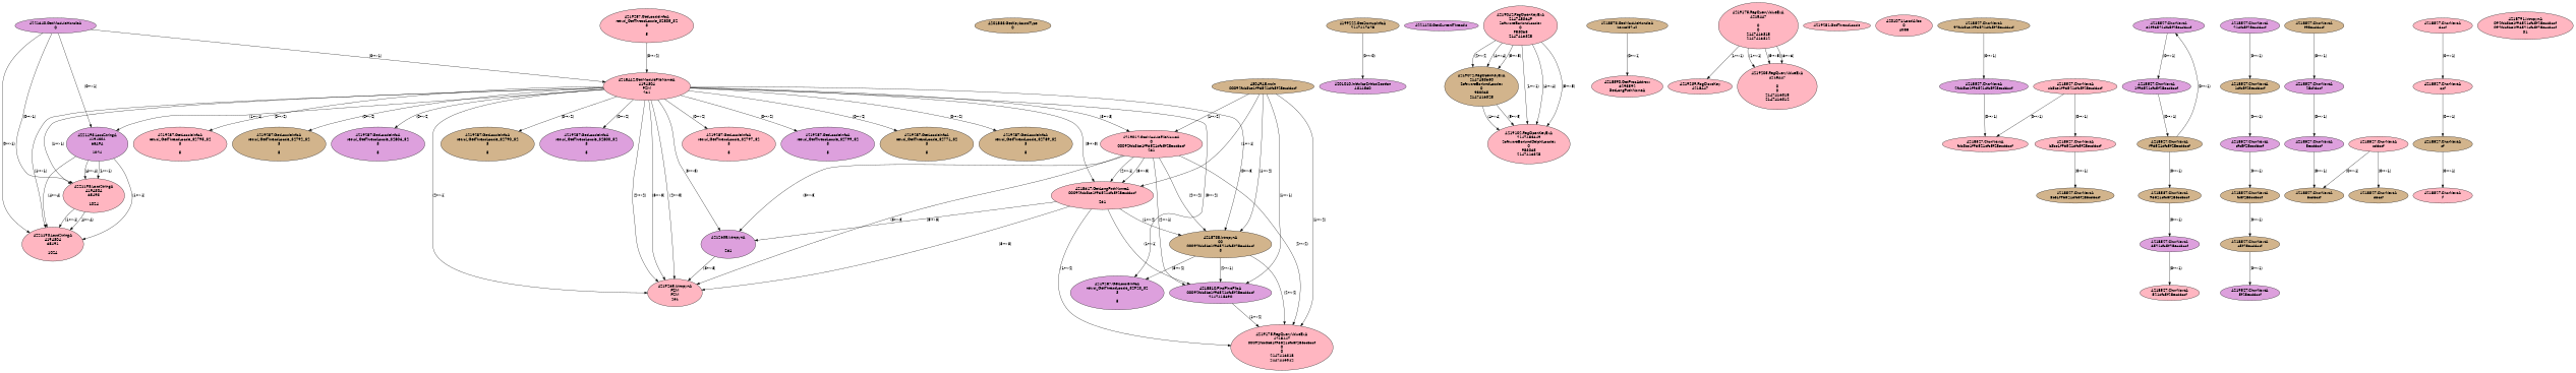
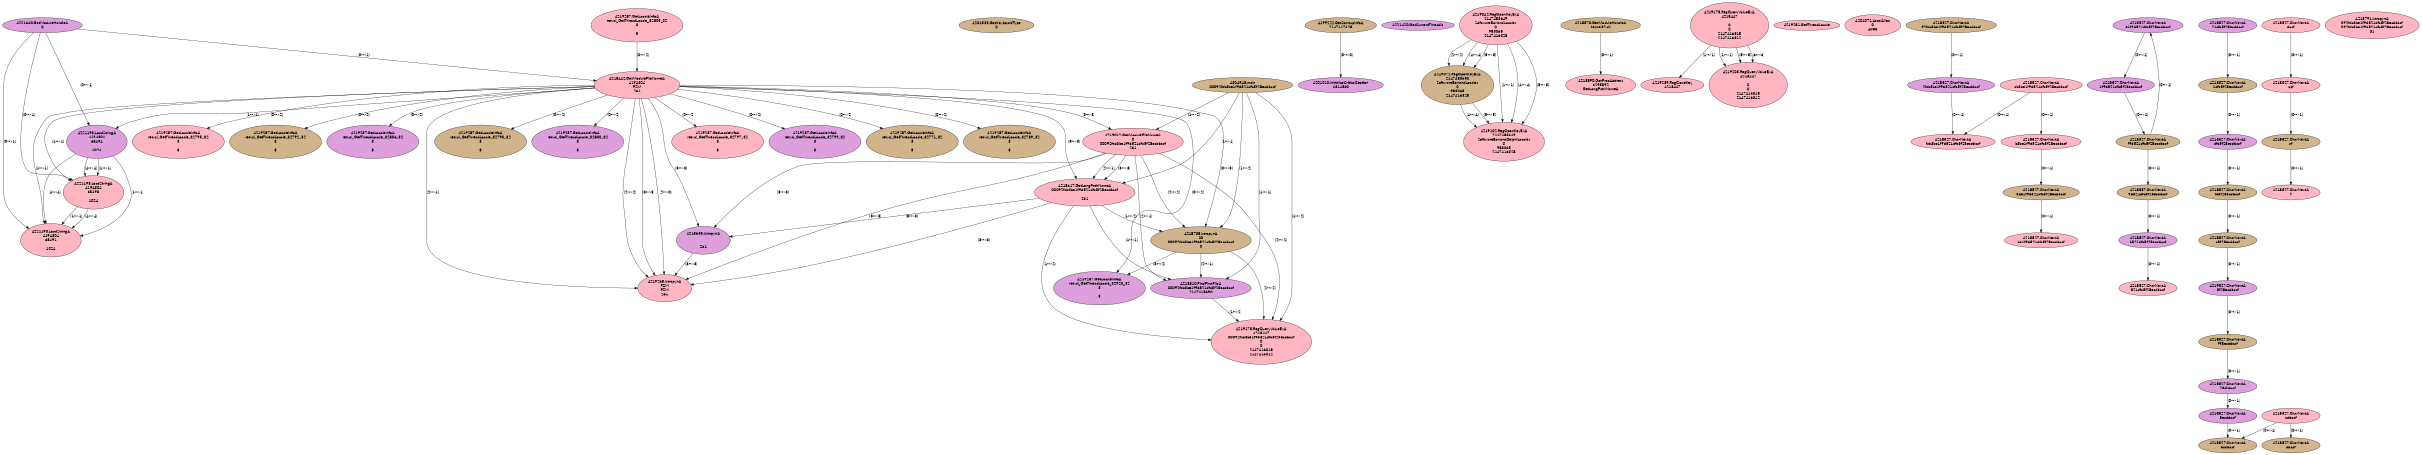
  digraph {
    fontname=Lato
    node [fillcolor=lightpink fontname=Lato style=filled]
    edge [fontname=Lato]
    n1 [fillcolor=tan label="4304948.main\n00092fab3be1f96521dfc5f28ecd6caf"]
    n2 [label="4219012.GetModuleFileNameA\n0\n00092fab3be1f96521dfc5f28ecd6caf\n261"]
    n3 [label="4218617.GetLongPathNameA\n00092fab3be1f96521dfc5f28ecd6caf\n\n261"]
    n4 [fillcolor=tan label="4218738.lstrcpynA\n00\n00092fab3be1f96521dfc5f28ecd6caf\n3"]
    n5 [fillcolor=plum label="4218810.FindFirstFileA\n00092fab3be1f96521dfc5f28ecd6caf\n2147415690"]
    n6 [label="4219175.RegQueryValueExA\n4218447\n00092fab3be1f96521dfc5f28ecd6caf\n0\n0\n2147416318\n2147416312"]
-   n7 [fillcolor=plum label="4212638.lstrcpynA\n\n\n261"]
+   n7 [fillcolor=plum label="4218638.lstrcpynA\n\n\n261"]
    n8 [label="4219268.lstrcpynA\nPZM\nPZM\n261"]
    n9 [fillcolor=plum label="4219287.GetLocaleInfoA\nretval_GetThreadLocale_32923_32\n3\n\n5"]
    n10 [fillcolor=plum label="4221640.GetModuleHandleA\n0"]
    n11 [label="4218442.GetModuleFileNameA\n4194304\nPZM\n261"]
    n12 [fillcolor=plum label="4221193.LoadStringA\n4194304\n65494\n\n1024"]
    n13 [label="4221193.LoadStringA\n4194304\n65493\n\n1024"]
    n14 [label="4221193.LoadStringA\n4194304\n65491\n\n1024"]
    n15 [fillcolor=tan label="4219287.GetLocaleInfoA\nretval_GetThreadLocale_32790_32\n3\n\n5"]
    n16 [fillcolor=plum label="4219287.GetLocaleInfoA\nretval_GetThreadLocale_32800_32\n3\n\n5"]
    n17 [label="4219287.GetLocaleInfoA\nretval_GetThreadLocale_32797_32\n3\n\n5"]
    n18 [fillcolor=plum label="4219287.GetLocaleInfoA\nretval_GetThreadLocale_32799_32\n3\n\n5"]
    n19 [fillcolor=tan label="4219287.GetLocaleInfoA\nretval_GetThreadLocale_32771_32\n3\n\n5"]
    n20 [fillcolor=tan label="4219287.GetLocaleInfoA\nretval_GetThreadLocale_32789_32\n3\n\n5"]
    n21 [label="4219287.GetLocaleInfoA\nretval_GetThreadLocale_32795_32\n3\n\n5"]
    n22 [fillcolor=tan label="4219287.GetLocaleInfoA\nretval_GetThreadLocale_32792_32\n3\n\n5"]
    n23 [fillcolor=plum label="4219287.GetLocaleInfoA\nretval_GetThreadLocale_32806_32\n3\n\n5"]
    n24 [fillcolor=tan label="4201833.GetKeyboardType\n0"]
    n25 [fillcolor=tan label="4199222.GetStartupInfoA\n2147417628"]
    n26 [fillcolor=plum label="4201010.InitializeCriticalSection\n4314560"]
    n27 [fillcolor=plum label="4221420.GetCurrentThreadId\n"]
    n28 [label="4219287.GetLocaleInfoA\nretval_GetThreadLocale_32805_32\n3\n\n5"]
    n29 [label="4219042.RegOpenKeyExA\n2147483649\nSoftware\Borland\Locales\n0\n983065\n2147416328"]
    n30 [fillcolor=tan label="4219072.RegOpenKeyExA\n2147483650\nSoftware\Borland\Locales\n0\n983065\n2147416328"]
    n31 [label="4219102.RegOpenKeyExA\n2147483649\nSoftware\Borland\Delphi\Locales\n0\n983065\n2147416328"]
    n32 [fillcolor=tan label="4218573.GetModuleHandleA\nkernel32.dll"]
    n33 [label="4218590.GetProcAddress\n6295592\nGetLongPathNameA"]
    n34 [label="4219175.RegQueryValueExA\n4218447\n\n0\n0\n2147416318\n2147416312"]
    n35 [label="4219239.RegCloseKey\n4218447"]
    n36 [label="4219205.RegQueryValueExA\n4218447\n\n0\n0\n2147416318\n2147416312"]
    n37 [label="4219281.GetThreadLocale\n"]
    n38 [label="4201071.LocalAlloc\n0\n4088"]
    n39 [fillcolor=tan label="4218527.CharNextA\n92fab3be1f96521dfc5f28ecd6caf"]
    n40 [fillcolor=plum label="4218527.CharNextA\n2fab3be1f96521dfc5f28ecd6caf"]
    n41 [label="4218527.CharNextA\nfab3be1f96521dfc5f28ecd6caf"]
    n42 [label="4218527.CharNextA\nab3be1f96521dfc5f28ecd6caf"]
    n43 [label="4218527.CharNextA\nb3be1f96521dfc5f28ecd6caf"]
    n44 [fillcolor=tan label="4218527.CharNextA\n3be1f96521dfc5f28ecd6caf"]
+   n45 [label="4218527.CharNextA\nbe1f96521dfc5f28ecd6caf"]
    n46 [fillcolor=plum label="4218527.CharNextA\ne1f96521dfc5f28ecd6caf"]
    n47 [fillcolor=plum label="4218527.CharNextA\n1f96521dfc5f28ecd6caf"]
    n48 [fillcolor=tan label="4218527.CharNextA\nf96521dfc5f28ecd6caf"]
    n49 [fillcolor=tan label="4218537.CharNextA\n96521dfc5f28ecd6caf"]
    n50 [fillcolor=plum label="4218527.CharNextA\n6521dfc5f28ecd6caf"]
    n51 [label="4218527.CharNextA\n521dfc5f28ecd6caf"]
    n52 [fillcolor=plum label="4218527.CharNextA\n21dfc5f28ecd6caf"]
    n53 [fillcolor=tan label="4218527.CharNextA\n1dfc5f28ecd6caf"]
    n54 [fillcolor=plum label="4218527.CharNextA\ndfc5f28ecd6caf"]
    n55 [fillcolor=tan label="4218527.CharNextA\nfc5f28ecd6caf"]
    n56 [fillcolor=tan label="4218527.CharNextA\nc5f28ecd6caf"]
    n57 [fillcolor=plum label="4219527.CharNextA\n5f28ecd6caf"]
    n58 [fillcolor=tan label="4218527.CharNextA\nf98ecd6caf"]
    n59 [fillcolor=plum label="4218527.CharNextA\n28dll6caf"]
    n60 [fillcolor=plum label="4218527.CharNextA\n8ecd6caf"]
    n61 [fillcolor=tan label="4218527.CharNextA\necd6caf"]
    n62 [label="4218527.CharNextA\ncd6caf"]
    n63 [fillcolor=tan label="4218527.CharNextA\nd6caf"]
    n64 [label="4218527.CharNextA\n6caf"]
    n65 [label="4218527.CharNextA\ncaf"]
    n66 [fillcolor=tan label="4218527.CharNextA\naf"]
    n67 [label="4218527.CharNextA\nf"]
    n68 [label="4218791.lstrcpynA\n092fab3be1f96521dfc5f28ecd6caf\n092fab3be1f96521dfc5f28ecd6caf\n31"]
    n1 -> n2 [label="(1-->2)"]
    n1 -> n3 [label="(1-->1)"]
    n1 -> n4 [label="(1-->2)"]
    n1 -> n5 [label="(1-->1)"]
    n1 -> n6 [label="(1-->2)"]
    n2 -> n3 [label="(2-->1)"]
    n2 -> n3 [label="(3-->3)"]
    n2 -> n4 [label="(2-->2)"]
    n2 -> n5 [label="(2-->1)"]
    n2 -> n6 [label="(2-->2)"]
    n2 -> n7 [label="(3-->3)"]
    n2 -> n8 [label="(3-->3)"]
    n3 -> n4 [label="(1-->2)"]
    n3 -> n5 [label="(1-->1)"]
    n3 -> n6 [label="(1-->2)"]
    n3 -> n7 [label="(3-->3)"]
    n3 -> n8 [label="(3-->3)"]
    n4 -> n5 [label="(2-->1)"]
    n4 -> n6 [label="(2-->2)"]
    n4 -> n9 [label="(3-->2)"]
    n5 -> n6 [label="(1-->2)"]
    n7 -> n8 [label="(3-->3)"]
    n10 -> n11 [label="(0-->1)"]
    n10 -> n12 [label="(0-->1)"]
    n10 -> n13 [label="(0-->1)"]
    n10 -> n14 [label="(0-->1)"]
    n11 -> n2 [label="(3-->3)"]
    n11 -> n3 [label="(3-->3)"]
    n11 -> n4 [label="(0-->3)"]
    n11 -> n7 [label="(3-->3)"]
    n11 -> n8 [label="(2-->1)"]
    n11 -> n8 [label="(2-->2)"]
    n11 -> n8 [label="(3-->3)"]
    n11 -> n8 [label="(2-->0)"]
    n11 -> n9 [label="(0-->2)"]
    n11 -> n12 [label="(1-->1)"]
    n11 -> n13 [label="(1-->1)"]
    n11 -> n14 [label="(1-->1)"]
    n11 -> n15 [label="(0-->2)"]
    n11 -> n16 [label="(0-->2)"]
    n11 -> n17 [label="(0-->2)"]
    n11 -> n18 [label="(0-->2)"]
    n11 -> n19 [label="(0-->2)"]
    n11 -> n20 [label="(0-->2)"]
    n11 -> n21 [label="(0-->2)"]
    n11 -> n22 [label="(0-->2)"]
    n11 -> n23 [label="(0-->2)"]
    n12 -> n13 [label="(1-->1)"]
    n12 -> n13 [label="(4-->4)"]
    n12 -> n14 [label="(1-->1)"]
    n12 -> n14 [label="(4-->4)"]
    n13 -> n14 [label="(1-->1)"]
    n13 -> n14 [label="(4-->4)"]
    n25 -> n26 [label="(0-->0)"]
    n28 -> n11 [label="(0-->2)"]
    n29 -> n30 [label="(2-->2)"]
    n29 -> n30 [label="(4-->4)"]
    n29 -> n30 [label="(5-->5)"]
    n29 -> n31 [label="(1-->1)"]
    n29 -> n31 [label="(4-->4)"]
    n29 -> n31 [label="(5-->5)"]
    n30 -> n31 [label="(4-->4)"]
    n30 -> n31 [label="(5-->5)"]
    n32 -> n33 [label="(0-->1)"]
    n34 -> n35 [label="(1-->1)"]
    n34 -> n36 [label="(1-->1)"]
    n34 -> n36 [label="(5-->5)"]
    n34 -> n36 [label="(6-->6)"]
    n39 -> n40 [label="(0-->1)"]
    n40 -> n41 [label="(0-->1)"]
    n42 -> n41 [label="(0-->1)"]
    n42 -> n43 [label="(0-->1)"]
    n43 -> n44 [label="(0-->1)"]
+   n44 -> n45 [label="(0-->1)"]
    n46 -> n47 [label="(0-->1)"]
    n47 -> n48 [label="(0-->1)"]
    n48 -> n46 [label="(0-->1)"]
    n48 -> n49 [label="(0-->1)"]
    n49 -> n50 [label="(0-->1)"]
    n50 -> n51 [label="(0-->1)"]
    n52 -> n53 [label="(0-->1)"]
    n53 -> n54 [label="(0-->1)"]
    n54 -> n55 [label="(0-->1)"]
    n55 -> n56 [label="(0-->1)"]
    n56 -> n57 [label="(0-->1)"]
+   n57 -> n58 [label="(0-->1)"]
    n58 -> n59 [label="(0-->1)"]
    n59 -> n60 [label="(0-->1)"]
    n60 -> n61 [label="(0-->1)"]
    n62 -> n61 [label="(0-->1)"]
    n62 -> n63 [label="(0-->1)"]
    n64 -> n65 [label="(0-->1)"]
    n65 -> n66 [label="(0-->1)"]
    n66 -> n67 [label="(0-->1)"]
  }
